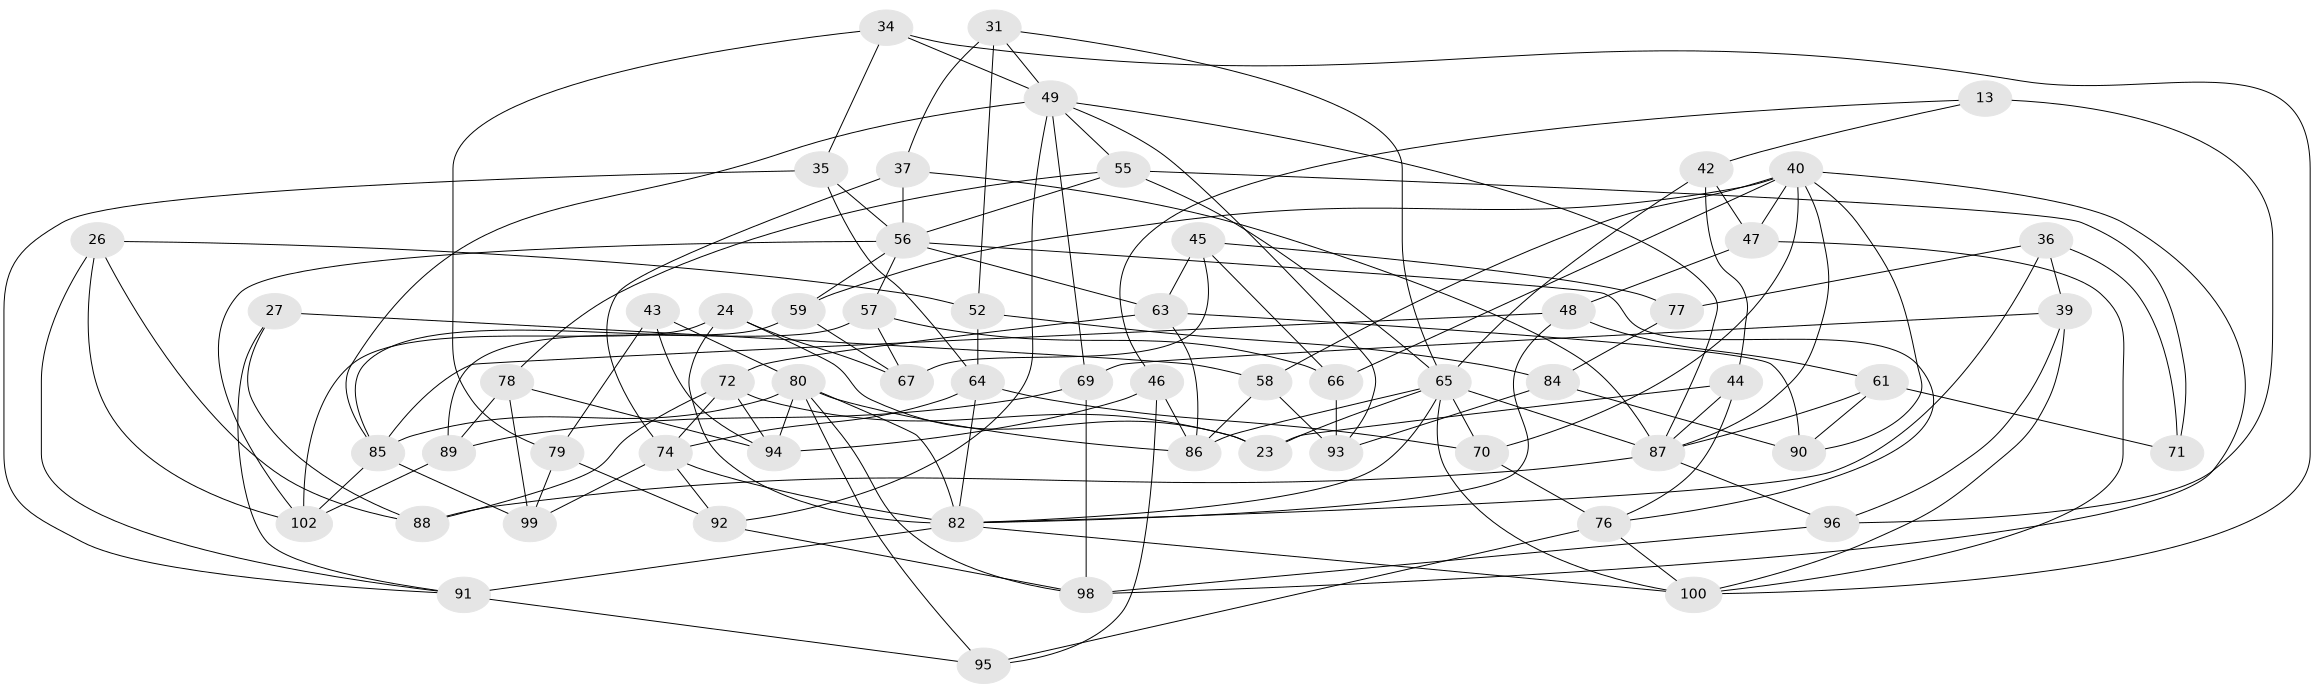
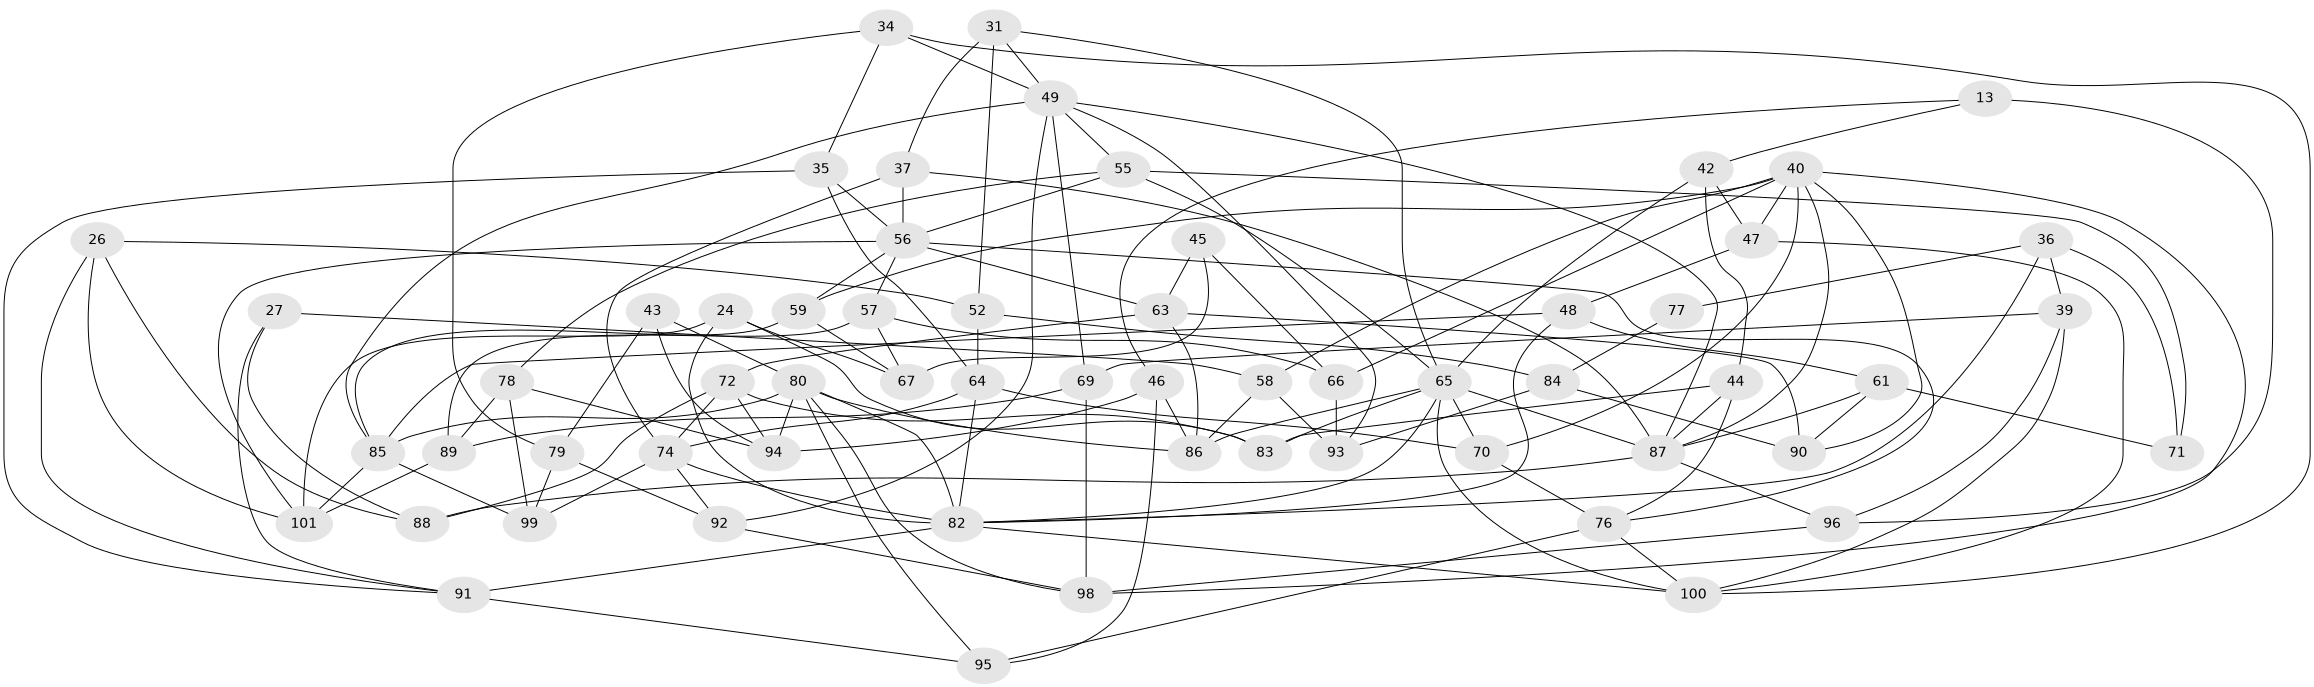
  graph {
    fontname="DejaVu Sans"
    node [color=gray90 fontname="DejaVu Sans" style=filled]
    edge [fontname="DejaVu Sans"]
    13
    42
    46
    96 [super="+9"]
    65 [super="+4+28+60"]
    47
    44
    94 [super="+29"]
    86 [super="+62"]
    95
    98 [super="+54"]
    24
    67
    82 [super="+18+23+68"]
-   83 [super="+7" label=23]
-   101 [super="+97" label=102]
+   83 [super="+7"]
+   101 [super="+97"]
    91 [super="+75"]
    100 [super="+20"]
    26
    52
    88
    64 [super="+1"]
    84
    58 [super="+21"]
    93
    27
    31
    37
    49 [super="+25"]
    56 [super="+17+22+19"]
    74 [super="+50"]
    87 [super="+33"]
    69
    85 [super="+81"]
    55 [super="+38"]
    92
    70 [super="+6"]
    34
    35
    79
    99
    59
    76 [super="+73"]
    63 [super="+30"]
    57
    36 [super="+15"]
    39
    71
    77
    89
    40 [super="+8+14"]
    66
    90
    48
    43
    80 [super="+10+51+53"]
    72 [super="+2+11"]
    45
    61
    78
    13 -- 42
    13 -- 46
    13 -- 96 [weight=2]
    42 -- 65
    42 -- 47
    42 -- 44
    46 -- 94
    46 -- 86
    46 -- 95
    96 -- 98 [weight=2]
    65 -- 86
    65 -- 82
    65 -- 83 [weight=2]
    65 -- 100
    65 -- 87
    65 -- 70
    47 -- 100
    47 -- 48
    44 -- 83
    44 -- 87
    44 -- 76
    24 -- 67
    24 -- 82
    24 -- 83
    24 -- 101
    82 -- 91 [weight=2]
    82 -- 100
    91 -- 95
    26 -- 101
    26 -- 91
    26 -- 52
    26 -- 88
    52 -- 64
    52 -- 84
    64 -- 82
    64 -- 74
    64 -- 70 [weight=2]
    84 -- 93
    84 -- 90
    58 -- 86 [weight=2]
    58 -- 93
    27 -- 91
    27 -- 88
    27 -- 58 [weight=2]
    31 -- 65
    31 -- 52
    31 -- 37
    31 -- 49
    37 -- 56
    37 -- 74
    37 -- 87
    49 -- 93
    49 -- 87
    49 -- 69
    49 -- 85
    49 -- 55
    49 -- 92
    56 -- 101
    56 -- 59
    56 -- 76
    56 -- 63
    56 -- 57
    74 -- 82 [weight=3]
    74 -- 92
    74 -- 99
    87 -- 96
    87 -- 88
    69 -- 98
    69 -- 89
    85 -- 101 [weight=2]
    85 -- 99
    55 -- 65
    55 -- 56 [weight=2]
    55 -- 71
    55 -- 78
    92 -- 98
    70 -- 76 [weight=2]
    34 -- 100
    34 -- 49
    34 -- 35
    34 -- 79
    35 -- 91
    35 -- 64
    35 -- 56
    79 -- 92
    79 -- 99
    59 -- 67
    59 -- 85
    76 -- 95
    76 -- 100
    63 -- 86
    63 -- 90
    63 -- 72 [weight=2]
    57 -- 67
    57 -- 89
    57 -- 66
    36 -- 82
    36 -- 39
    36 -- 71 [weight=2]
    36 -- 77 [weight=2]
    39 -- 96
    39 -- 100
    39 -- 69
    77 -- 84
    89 -- 101
    40 -- 47
    40 -- 98
    40 -- 58
    40 -- 87
    40 -- 70
    40 -- 59
    40 -- 66
    40 -- 90
    66 -- 93
    48 -- 82
    48 -- 85
    48 -- 61
    43 -- 94 [weight=2]
    43 -- 79
    43 -- 80
    80 -- 94
    80 -- 86
    80 -- 95
    80 -- 98
    80 -- 82 [weight=3]
    80 -- 85 [weight=2]
    72 -- 94
    72 -- 83 [weight=2]
    72 -- 88
    72 -- 74
    45 -- 67
    45 -- 63
-   45 -- 77
    45 -- 66
    61 -- 87
    61 -- 71
    61 -- 90
    78 -- 94
    78 -- 99
    78 -- 89
  }
